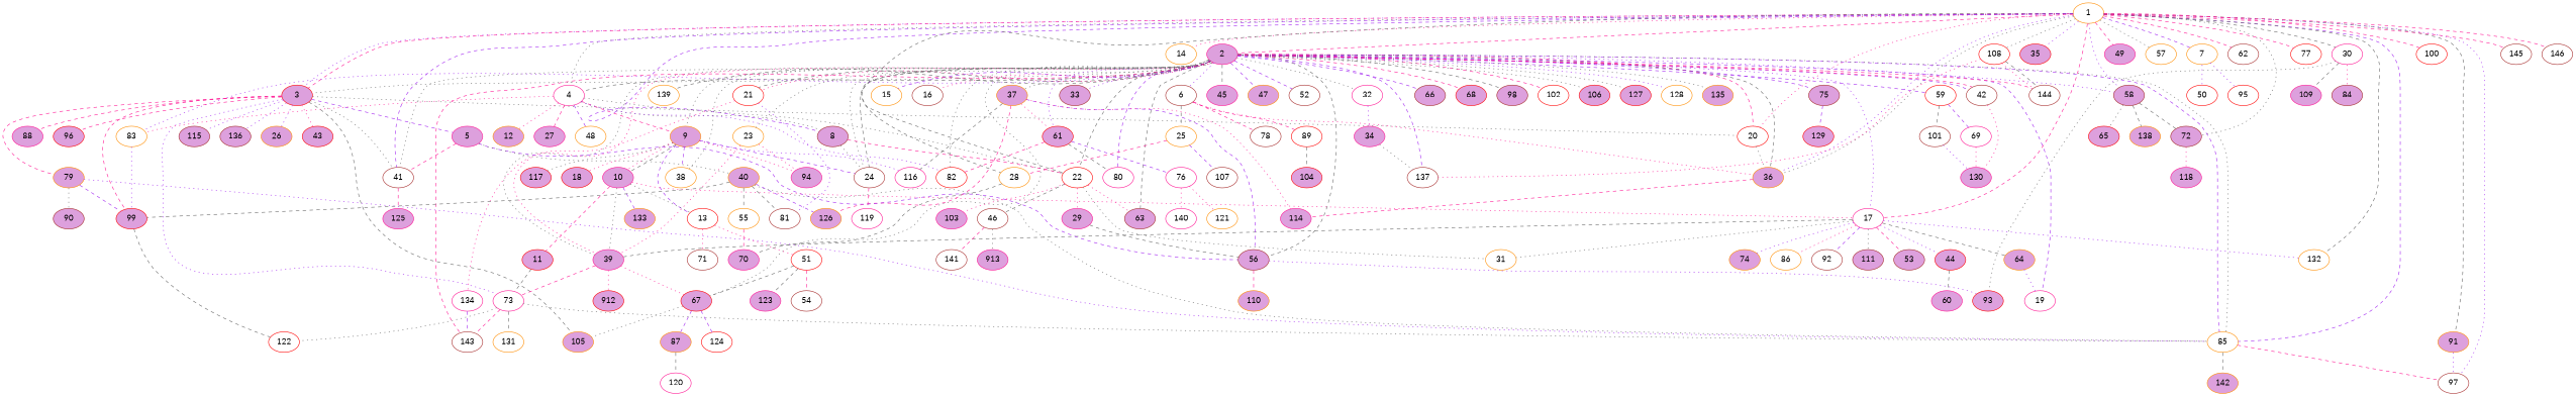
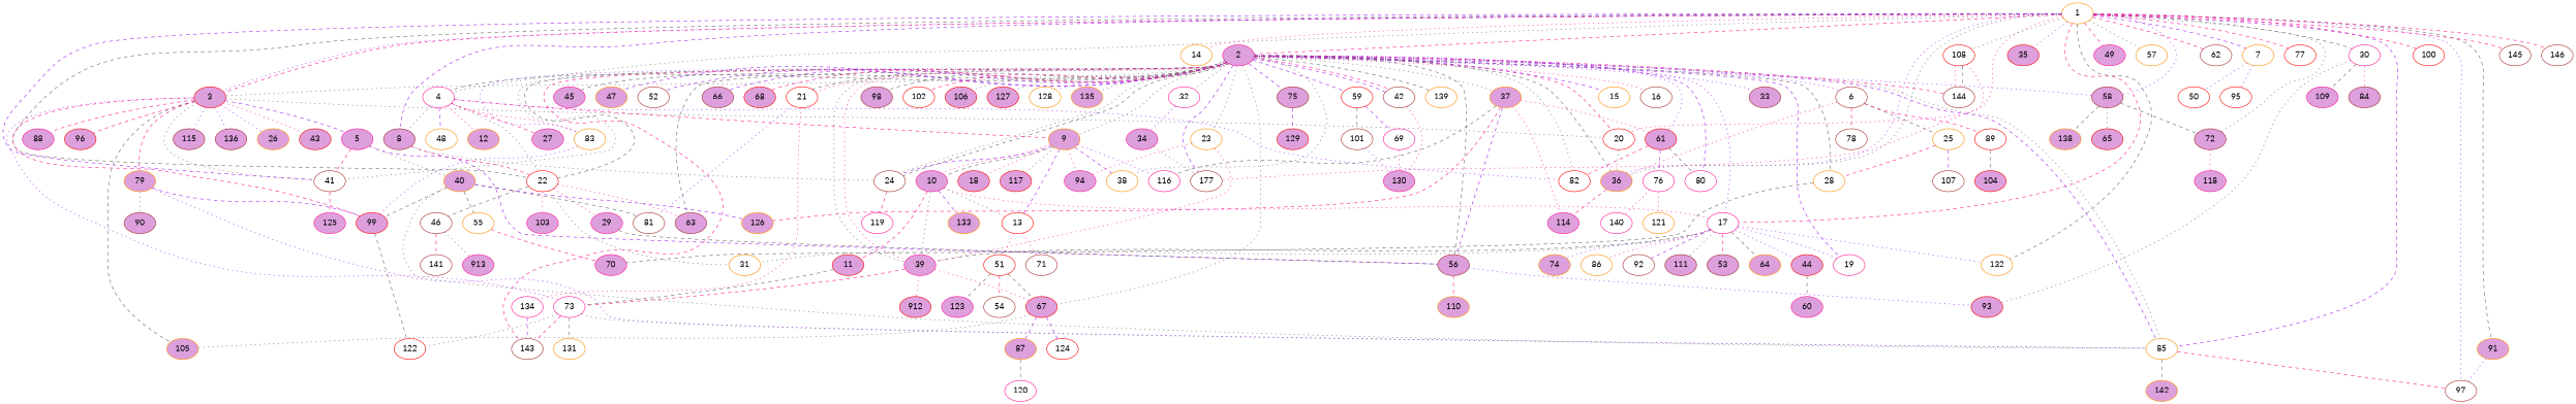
  graph {
    fontname=Lato
    node [color=darkorange fillcolor=plum fontname=Lato style=filled]
    edge [color=gray40 fontname=Lato style=dashed]
    1 [fillcolor=white]
    2 [color=deeppink]
    3 [color=red]
    4 [color=deeppink fillcolor=white]
    7 [fillcolor=white]
    8 [color=brown]
    14 [fillcolor=white]
    17 [color=deeppink fillcolor=white]
    20 [color=red fillcolor=white]
    22 [color=red fillcolor=white]
    30 [color=deeppink fillcolor=white]
    35 [color=red]
    36
    41 [color=brown fillcolor=white]
    49 [color=deeppink]
    57 [fillcolor=white]
    58 [color=brown]
    62 [color=brown fillcolor=white]
    72 [color=brown]
    77 [color=red fillcolor=white]
    85 [fillcolor=white]
    91
    97 [color=brown fillcolor=white]
    100 [color=red fillcolor=white]
    108 [color=red fillcolor=white]
    132 [fillcolor=white]
    145 [color=brown fillcolor=white]
    146 [color=brown fillcolor=white]
    6 [color=brown fillcolor=white]
    9
    15 [fillcolor=white]
    16 [color=brown fillcolor=white]
    19 [color=deeppink fillcolor=white]
    21 [color=red fillcolor=white]
    23 [fillcolor=white]
    24 [color=brown fillcolor=white]
    28 [fillcolor=white]
    32 [color=deeppink fillcolor=white]
    33 [color=brown]
    37
    38 [fillcolor=white]
    39 [color=deeppink]
    42 [color=brown fillcolor=white]
    45 [color=deeppink]
    47
    52 [color=brown fillcolor=white]
    56 [color=brown]
    59 [color=red fillcolor=white]
    61 [color=red]
    63 [color=brown]
    66 [color=brown]
    67 [color=red]
    68 [color=red]
    75 [color=brown]
    80 [color=deeppink fillcolor=white]
    82 [color=red fillcolor=white]
    83 [fillcolor=white]
    98 [color=brown]
    102 [color=red fillcolor=white]
    106 [color=red]
    127 [color=red]
    128 [fillcolor=white]
    135
-   137 [color=brown fillcolor=white]
+   137 [color=brown fillcolor=white label=177]
    139 [fillcolor=white]
    143 [color=brown fillcolor=white]
    144 [color=brown fillcolor=white]
    5 [color=deeppink]
    26
    43 [color=red]
    73 [color=deeppink fillcolor=white]
    79
    88 [color=deeppink]
    96 [color=red]
    99 [color=red]
    105
    115 [color=brown]
    136 [color=brown]
    12
    27 [color=deeppink]
    48 [fillcolor=white]
    50 [color=red fillcolor=white]
    95 [color=red fillcolor=white]
    31 [fillcolor=white]
    44 [color=red]
    53 [color=brown]
    64
    74
    86 [fillcolor=white]
    92 [color=brown fillcolor=white]
    111 [color=brown]
    46 [color=brown fillcolor=white]
    29 [color=deeppink]
    103 [color=deeppink]
    84 [color=brown]
    93 [color=red]
    109 [color=deeppink]
    114 [color=deeppink]
    125 [color=deeppink]
    65 [color=red]
    138
    118 [color=deeppink]
    142
    25 [fillcolor=white]
    78 [color=brown fillcolor=white]
    89 [color=red fillcolor=white]
    10 [color=deeppink]
    13 [color=red fillcolor=white]
    18 [color=red]
    94 [color=deeppink]
    116 [color=deeppink fillcolor=white]
    117 [color=red]
    81 [color=brown fillcolor=white]
    134 [color=deeppink fillcolor=white]
    119 [color=deeppink fillcolor=white]
    70 [color=deeppink]
    34 [color=deeppink]
    126
    n119 [color=red label=912]
    130 [color=deeppink]
    110
    69 [color=deeppink fillcolor=white]
    101 [color=brown fillcolor=white]
    76 [color=deeppink fillcolor=white]
    87
    124 [color=red fillcolor=white]
    129 [color=red]
    40
    n129 [color=deeppink label=913]
    141 [color=brown fillcolor=white]
    122 [color=red fillcolor=white]
    131 [fillcolor=white]
    90 [color=brown]
    55 [fillcolor=white]
    107 [color=brown fillcolor=white]
    104 [color=red]
    11 [color=red]
    133
    51 [color=red fillcolor=white]
    71 [color=brown fillcolor=white]
    54 [color=brown fillcolor=white]
    123 [color=deeppink]
    60 [color=deeppink]
    121 [fillcolor=white]
    140 [color=deeppink fillcolor=white]
    120 [color=deeppink fillcolor=white]
    1 -- 2 [color=deeppink]
    1 -- 3 [color=purple style=dotted]
    1 -- 3 [color=deeppink]
    1 -- 4 [style=dotted]
    1 -- 7 [color=purple]
    1 -- 8 [color=purple]
    1 -- 14 [color=deeppink style=dotted]
    1 -- 17 [color=deeppink]
    1 -- 20 [color=deeppink style=dotted]
    1 -- 22
    1 -- 30
    1 -- 35 [color=purple style=dotted]
    1 -- 36 [color=purple style=dotted]
    1 -- 36 [style=dotted]
    1 -- 41 [color=purple]
    1 -- 49 [color=deeppink]
    1 -- 57 [style=dotted]
    1 -- 58 [color=purple style=dotted]
    1 -- 62 [color=deeppink]
    1 -- 72 [style=dotted]
    1 -- 77 [color=deeppink]
    1 -- 85 [color=purple]
    1 -- 91
    1 -- 97 [color=purple style=dotted]
    1 -- 100 [color=deeppink]
    1 -- 108 [style=dotted]
    1 -- 132
    1 -- 145 [color=deeppink]
    1 -- 146 [color=deeppink]
    2 -- 3 [style=dotted]
    2 -- 4
    2 -- 17 [color=purple style=dotted]
    2 -- 20 [color=deeppink]
    2 -- 22
    2 -- 36
    2 -- 41 [style=dotted]
    2 -- 58 [color=purple style=dotted]
    2 -- 85 [color=purple]
    2 -- 85 [style=dotted]
    2 -- 6 [color=purple style=dotted]
    2 -- 9 [style=dotted]
    2 -- 15 [color=purple]
    2 -- 16 [color=deeppink style=dotted]
    2 -- 19 [color=purple]
    2 -- 21
    2 -- 21 [color=deeppink style=dotted]
    2 -- 23 [style=dotted]
    2 -- 24 [style=dotted]
    2 -- 24
    2 -- 28
    2 -- 32 [style=dotted]
    2 -- 33 [color=purple style=dotted]
    2 -- 37 [style=dotted]
    2 -- 38 [style=dotted]
    2 -- 39 [style=dotted]
    2 -- 39 [color=deeppink style=dotted]
    2 -- 42 [color=purple]
    2 -- 42 [color=deeppink]
    2 -- 45
    2 -- 47 [color=purple]
    2 -- 52 [color=purple]
    2 -- 56
    2 -- 59 [color=purple]
    2 -- 61 [color=purple style=dotted]
    2 -- 63
    2 -- 66 [color=purple]
    2 -- 67 [style=dotted]
    2 -- 68 [color=deeppink]
    2 -- 75 [color=purple]
    2 -- 80 [color=purple]
    2 -- 82 [style=dotted]
    2 -- 83 [color=purple style=dotted]
    2 -- 98
    2 -- 102 [color=deeppink]
    2 -- 106 [style=dotted]
    2 -- 127 [style=dotted]
    2 -- 128 [color=purple style=dotted]
    2 -- 135 [style=dotted]
    2 -- 137 [color=purple]
    2 -- 139
    2 -- 143 [color=deeppink]
    2 -- 144 [color=deeppink]
    3 -- 20 [style=dotted]
    3 -- 41 [style=dotted]
    3 -- 5 [color=purple]
    3 -- 26 [color=purple style=dotted]
    3 -- 43 [color=deeppink style=dotted]
    3 -- 73 [color=purple style=dotted]
    3 -- 79 [color=deeppink]
    3 -- 88 [color=deeppink]
    3 -- 96 [color=deeppink]
    3 -- 99 [color=deeppink]
    3 -- 105
    3 -- 115 [color=purple style=dotted]
    3 -- 136 [color=purple style=dotted]
    4 -- 8 [style=dotted]
    4 -- 22 [style=dotted]
    4 -- 9 [color=deeppink]
    4 -- 82 [color=purple style=dotted]
    4 -- 83 [color=deeppink style=dotted]
    4 -- 12 [color=deeppink style=dotted]
    4 -- 27 [color=deeppink]
    4 -- 48 [color=purple]
    7 -- 50 [color=purple style=dotted]
    7 -- 95 [color=purple style=dotted]
    8 -- 22 [color=deeppink]
    8 -- 24 [style=dotted]
    17 -- 132 [color=purple style=dotted]
-   64 -- 19 [color=purple style=dotted]
+   17 -- 19 [color=purple style=dotted]
    17 -- 39
    17 -- 31 [style=dotted]
    17 -- 44 [color=purple style=dotted]
    17 -- 53 [color=deeppink]
    17 -- 64
    17 -- 74 [color=purple style=dotted]
    17 -- 86 [color=deeppink style=dotted]
    17 -- 92 [color=purple]
    17 -- 111 [style=dotted]
    20 -- 36 [style=dotted]
    22 -- 63 [color=deeppink style=dotted]
    22 -- 31 [style=dotted]
    22 -- 46
    22 -- 29 [color=deeppink style=dotted]
    22 -- 103 [color=deeppink style=dotted]
    30 -- 84 [color=deeppink style=dotted]
    30 -- 93 [style=dotted]
    30 -- 109
    36 -- 114 [color=deeppink]
    41 -- 125 [color=deeppink]
    58 -- 72
    58 -- 65 [style=dotted]
    58 -- 138
    72 -- 118 [color=deeppink style=dotted]
    85 -- 97 [color=deeppink]
    85 -- 142
    91 -- 97 [color=purple style=dotted]
    108 -- 137 [color=deeppink style=dotted]
    108 -- 144 [color=deeppink style=dotted]
    108 -- 144
    6 -- 36 [color=deeppink style=dotted]
    6 -- 25
    6 -- 78 [color=deeppink]
    6 -- 89 [color=deeppink]
    9 -- 24 [color=purple]
    9 -- 38 [color=purple]
    9 -- 10 [color=deeppink style=dotted]
    9 -- 10
    9 -- 13 [color=purple]
    9 -- 18 [color=deeppink style=dotted]
    9 -- 94 [color=deeppink style=dotted]
    9 -- 116 [color=purple style=dotted]
    9 -- 117 [style=dotted]
    21 -- 81 [color=purple style=dotted]
    21 -- 134 [color=deeppink style=dotted]
    23 -- 39 [color=deeppink style=dotted]
    23 -- 94 [color=deeppink style=dotted]
    24 -- 119 [color=deeppink]
    28 -- 70
    32 -- 34 [color=purple style=dotted]
    37 -- 56 [color=purple]
    37 -- 61 [color=deeppink style=dotted]
    37 -- 114 [color=deeppink style=dotted]
    37 -- 116
    37 -- 126 [color=deeppink]
    39 -- 67 [color=deeppink style=dotted]
    39 -- 73 [color=deeppink]
    39 -- n119 [color=deeppink style=dotted]
    42 -- 130 [color=deeppink style=dotted]
    56 -- 93 [color=purple style=dotted]
    56 -- 110 [color=deeppink]
    59 -- 69 [color=purple]
    59 -- 101
    61 -- 80
    61 -- 82 [color=deeppink]
    61 -- 76 [color=purple]
    67 -- 105 [style=dotted]
    67 -- 87 [color=purple]
    67 -- 124 [color=purple]
    75 -- 129 [color=purple]
    83 -- 99 [color=purple style=dotted]
    5 -- 41 [color=deeppink]
    5 -- 56 [color=purple]
    5 -- 40 [style=dotted]
    73 -- 85 [style=dotted]
    73 -- 143 [color=deeppink]
    73 -- 122 [style=dotted]
    73 -- 131
    79 -- 85 [color=purple style=dotted]
    79 -- 99 [color=purple]
    79 -- 90 [style=dotted]
    99 -- 122
    44 -- 60
    46 -- n129 [style=dotted]
    46 -- 141 [color=deeppink]
    29 -- 56
    25 -- 28 [color=deeppink]
    25 -- 107 [color=purple]
    89 -- 104
    10 -- 17 [color=deeppink style=dotted]
    10 -- 39 [style=dotted]
    10 -- 13 [style=dotted]
    10 -- 11 [color=deeppink]
    10 -- 133 [color=purple]
    13 -- 51 [color=deeppink style=dotted]
    13 -- 71 [color=deeppink style=dotted]
    134 -- 143 [color=purple]
    34 -- 137 [style=dotted]
    69 -- 130 [color=deeppink style=dotted]
    101 -- 130 [color=purple style=dotted]
    76 -- 121 [color=deeppink style=dotted]
    76 -- 140 [color=deeppink style=dotted]
    87 -- 120
    40 -- 85 [style=dotted]
    40 -- 99
    40 -- 81
    40 -- 126 [color=purple]
    40 -- 55
    55 -- 70 [color=deeppink]
    11 -- 73
    51 -- 67
    51 -- 54 [color=deeppink]
    51 -- 123
  }
